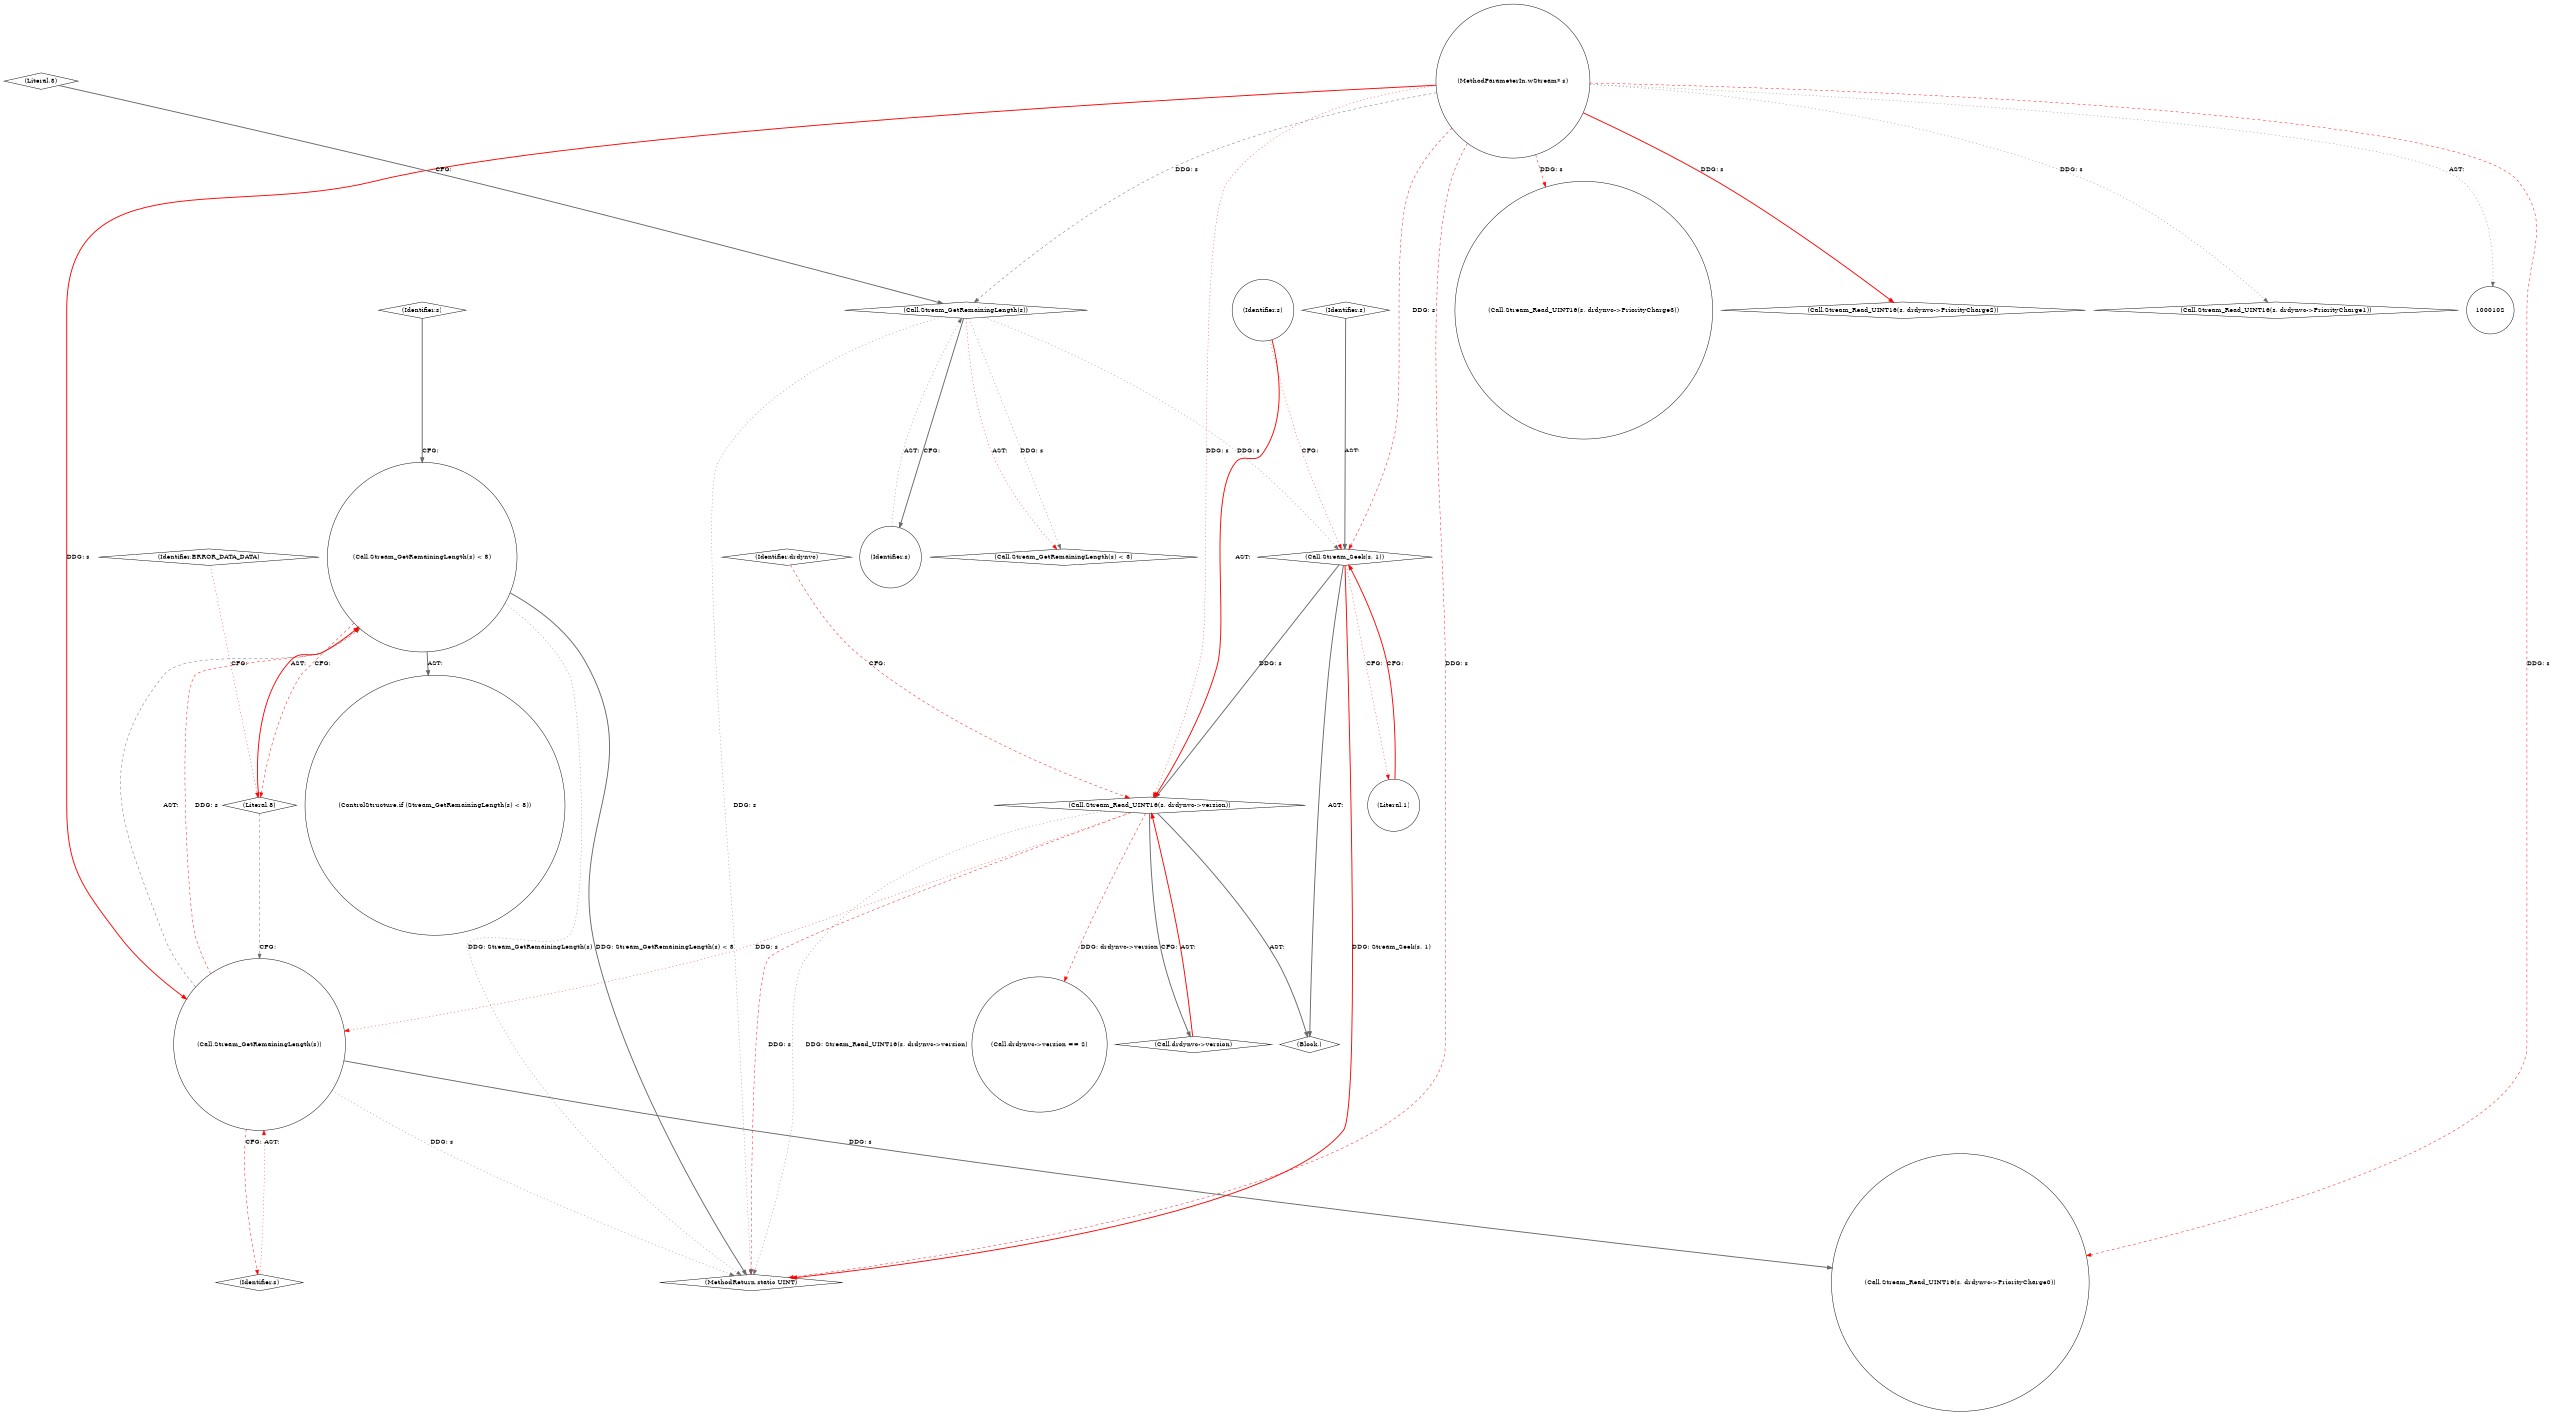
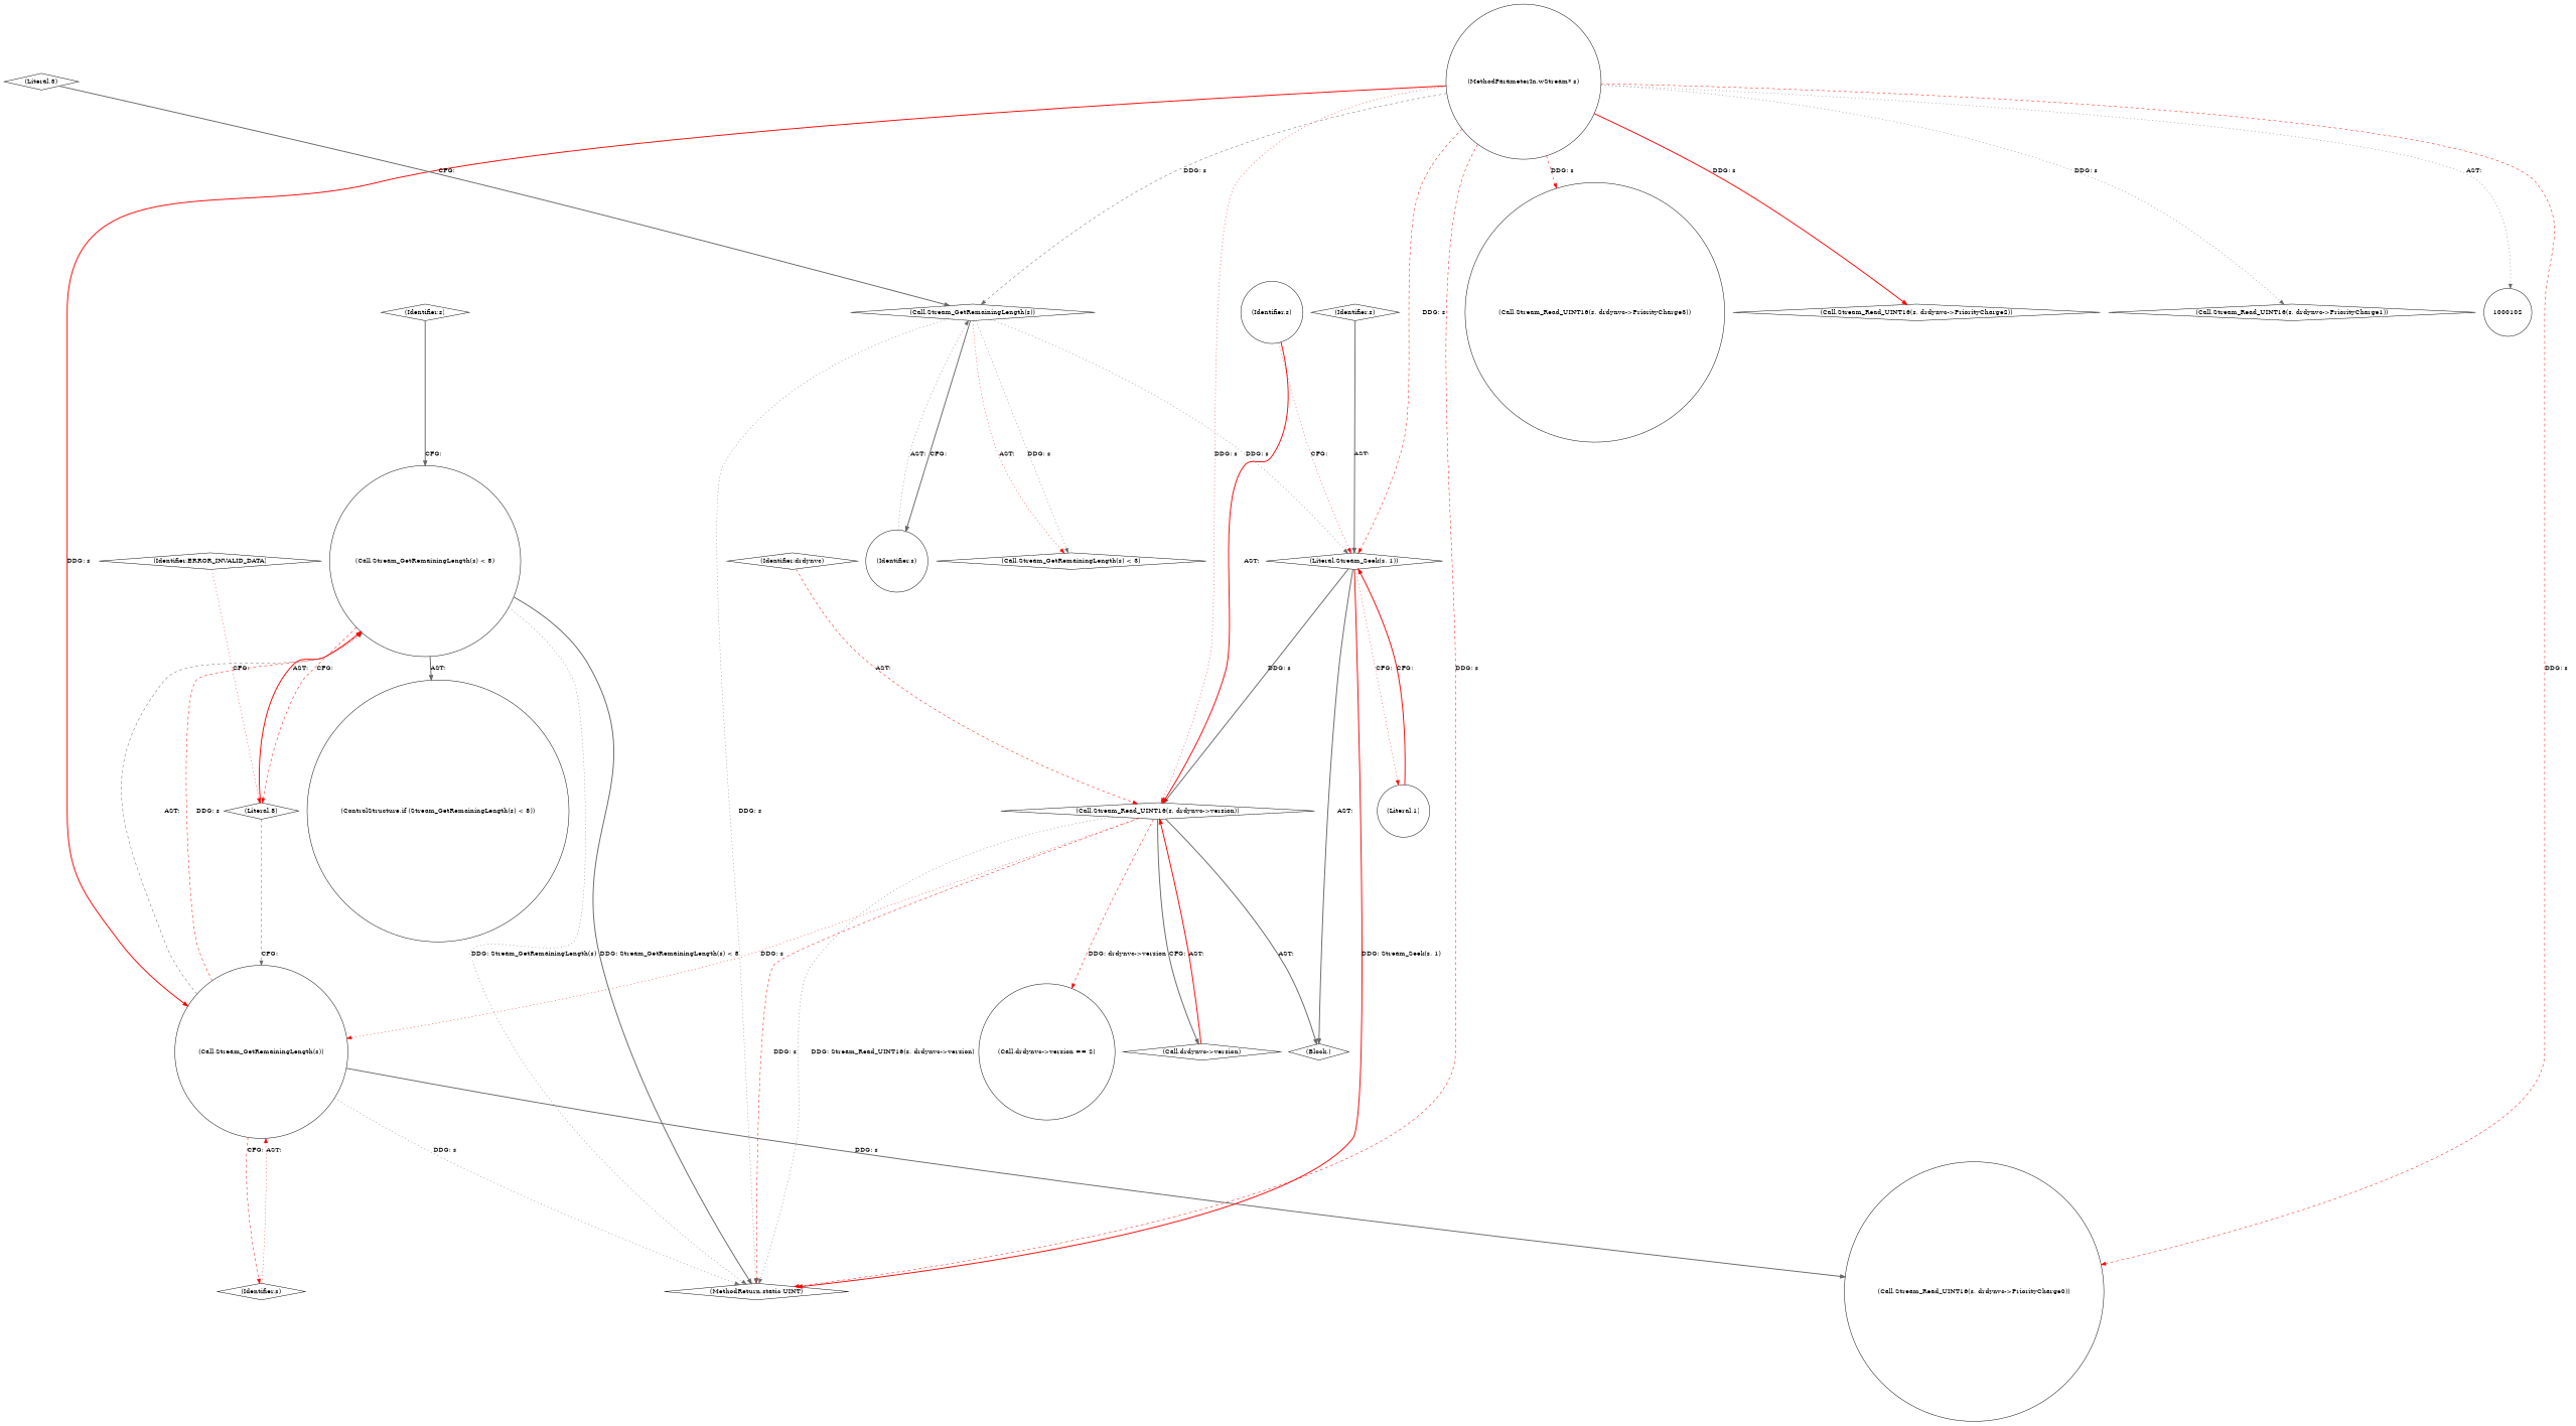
  digraph {
    node [shape=diamond]
    edge [color=red style=bold]
    n1 [label="(Call,Stream_GetRemainingLength(s) < 8)" shape=circle]
    n2 [label="(ControlStructure,if (Stream_GetRemainingLength(s) < 8))" shape=circle]
    n3 [label="(MethodReturn,static UINT)"]
    n4 [label="(Literal,8)"]
    n5 [label="(Call,Stream_GetRemainingLength(s))" shape=circle]
    n6 [label="(Call,Stream_Read_UINT16(s, drdynvc->PriorityCharge0))" shape=circle]
    n7 [label="(Identifier,s)"]
    n8 [label="(Call,Stream_Read_UINT16(s, drdynvc->version))"]
    n9 [label="(Call,drdynvc->version)"]
    n10 [label="(Block,)"]
    n11 [label="(Call,drdynvc->version == 2)" shape=circle]
-   n12 [label="(Call,Stream_Seek(s, 1))"]
+   n12 [label="(Literal,Stream_Seek(s, 1))"]
    n13 [label="(Literal,1)" shape=circle]
    n14 [label="(Call,Stream_GetRemainingLength(s))"]
    n15 [label="(Call,Stream_GetRemainingLength(s) < 3)"]
    n16 [label="(Identifier,s)" shape=circle]
    n17 [label="(MethodParameterIn,wStream* s)" shape=circle]
    n18 [label="(Call,Stream_Read_UINT16(s, drdynvc->PriorityCharge3))" shape=circle]
    n19 [label="(Call,Stream_Read_UINT16(s, drdynvc->PriorityCharge2))"]
    n20 [label="(Call,Stream_Read_UINT16(s, drdynvc->PriorityCharge1))"]
    1000102 [shape=circle]
    n22 [label="(Identifier,s)" shape=circle]
-   n23 [label="(Identifier,ERROR_DATA_DATA)"]
+   n23 [label="(Identifier,ERROR_INVALID_DATA)"]
    n24 [label="(Identifier,drdynvc)"]
    n25 [label="(Identifier,s)"]
    n26 [label="(Identifier,s)"]
    n27 [label="(Literal,3)"]
    n1 -> n2 [color=gray40 label="AST: "]
    n1 -> n3 [color=gray40 label="DDG: Stream_GetRemainingLength(s) < 8"]
    n1 -> n3 [color=gray40 label="DDG: Stream_GetRemainingLength(s)" style=dotted]
    n1 -> n4 [label="CFG: " style=dashed]
    n4 -> n1 [label="AST: "]
    n4 -> n5 [color=gray40 label="CFG: " style=dashed]
    n5 -> n1 [color=gray40 label="AST: " style=dashed]
    n5 -> n1 [label="DDG: s" style=dashed]
    n5 -> n3 [color=gray40 label="DDG: s" style=dotted]
    n5 -> n6 [color=gray40 label="DDG: s"]
    n5 -> n7 [label="CFG: " style=dashed]
    n7 -> n5 [label="AST: " style=dotted]
    n8 -> n3 [label="DDG: s" style=dashed]
    n8 -> n3 [color=gray40 label="DDG: Stream_Read_UINT16(s, drdynvc->version)" style=dotted]
    n8 -> n5 [label="DDG: s" style=dotted]
    n8 -> n9 [color=gray40 label="CFG: "]
    n8 -> n10 [color=gray40 label="AST: "]
    n8 -> n11 [label="DDG: drdynvc->version" style=dashed]
    n9 -> n8 [label="AST: "]
    n12 -> n3 [label="DDG: Stream_Seek(s, 1)"]
    n12 -> n8 [color=gray40 label="DDG: s"]
    n12 -> n10 [color=gray40 label="AST: "]
    n12 -> n13 [label="CFG: " style=dotted]
    n13 -> n12 [label="CFG: "]
    n14 -> n3 [color=gray40 label="DDG: s" style=dotted]
    n14 -> n12 [color=gray40 label="DDG: s" style=dotted]
    n14 -> n15 [label="AST: " style=dotted]
    n14 -> n15 [color=gray40 label="DDG: s" style=dotted]
    n14 -> n16 [color=gray40 label="CFG: "]
    n16 -> n14 [color=gray40 label="AST: " style=dotted]
    n17 -> n3 [label="DDG: s" style=dashed]
    n17 -> n5 [label="DDG: s"]
    n17 -> n6 [label="DDG: s" style=dashed]
    n17 -> n8 [label="DDG: s" style=dotted]
    n17 -> n12 [label="DDG: s" style=dashed]
    n17 -> n14 [color=gray40 label="DDG: s" style=dashed]
    n17 -> n18 [label="DDG: s" style=dashed]
    n17 -> n19 [label="DDG: s"]
    n17 -> n20 [color=gray40 label="DDG: s" style=dotted]
    n17 -> 1000102 [color=gray40 label="AST: " style=dotted]
    n22 -> n8 [label="AST: "]
    n22 -> n12 [label="CFG: " style=dotted]
    n23 -> n4 [label="CFG: " style=dotted]
-   n24 -> n8 [label="CFG: " style=dashed]
+   n24 -> n8 [label="AST: " style=dashed]
    n25 -> n1 [color=gray40 label="CFG: "]
    n26 -> n12 [color=gray40 label="AST: "]
    n27 -> n14 [color=gray40 label="CFG: "]
  }
